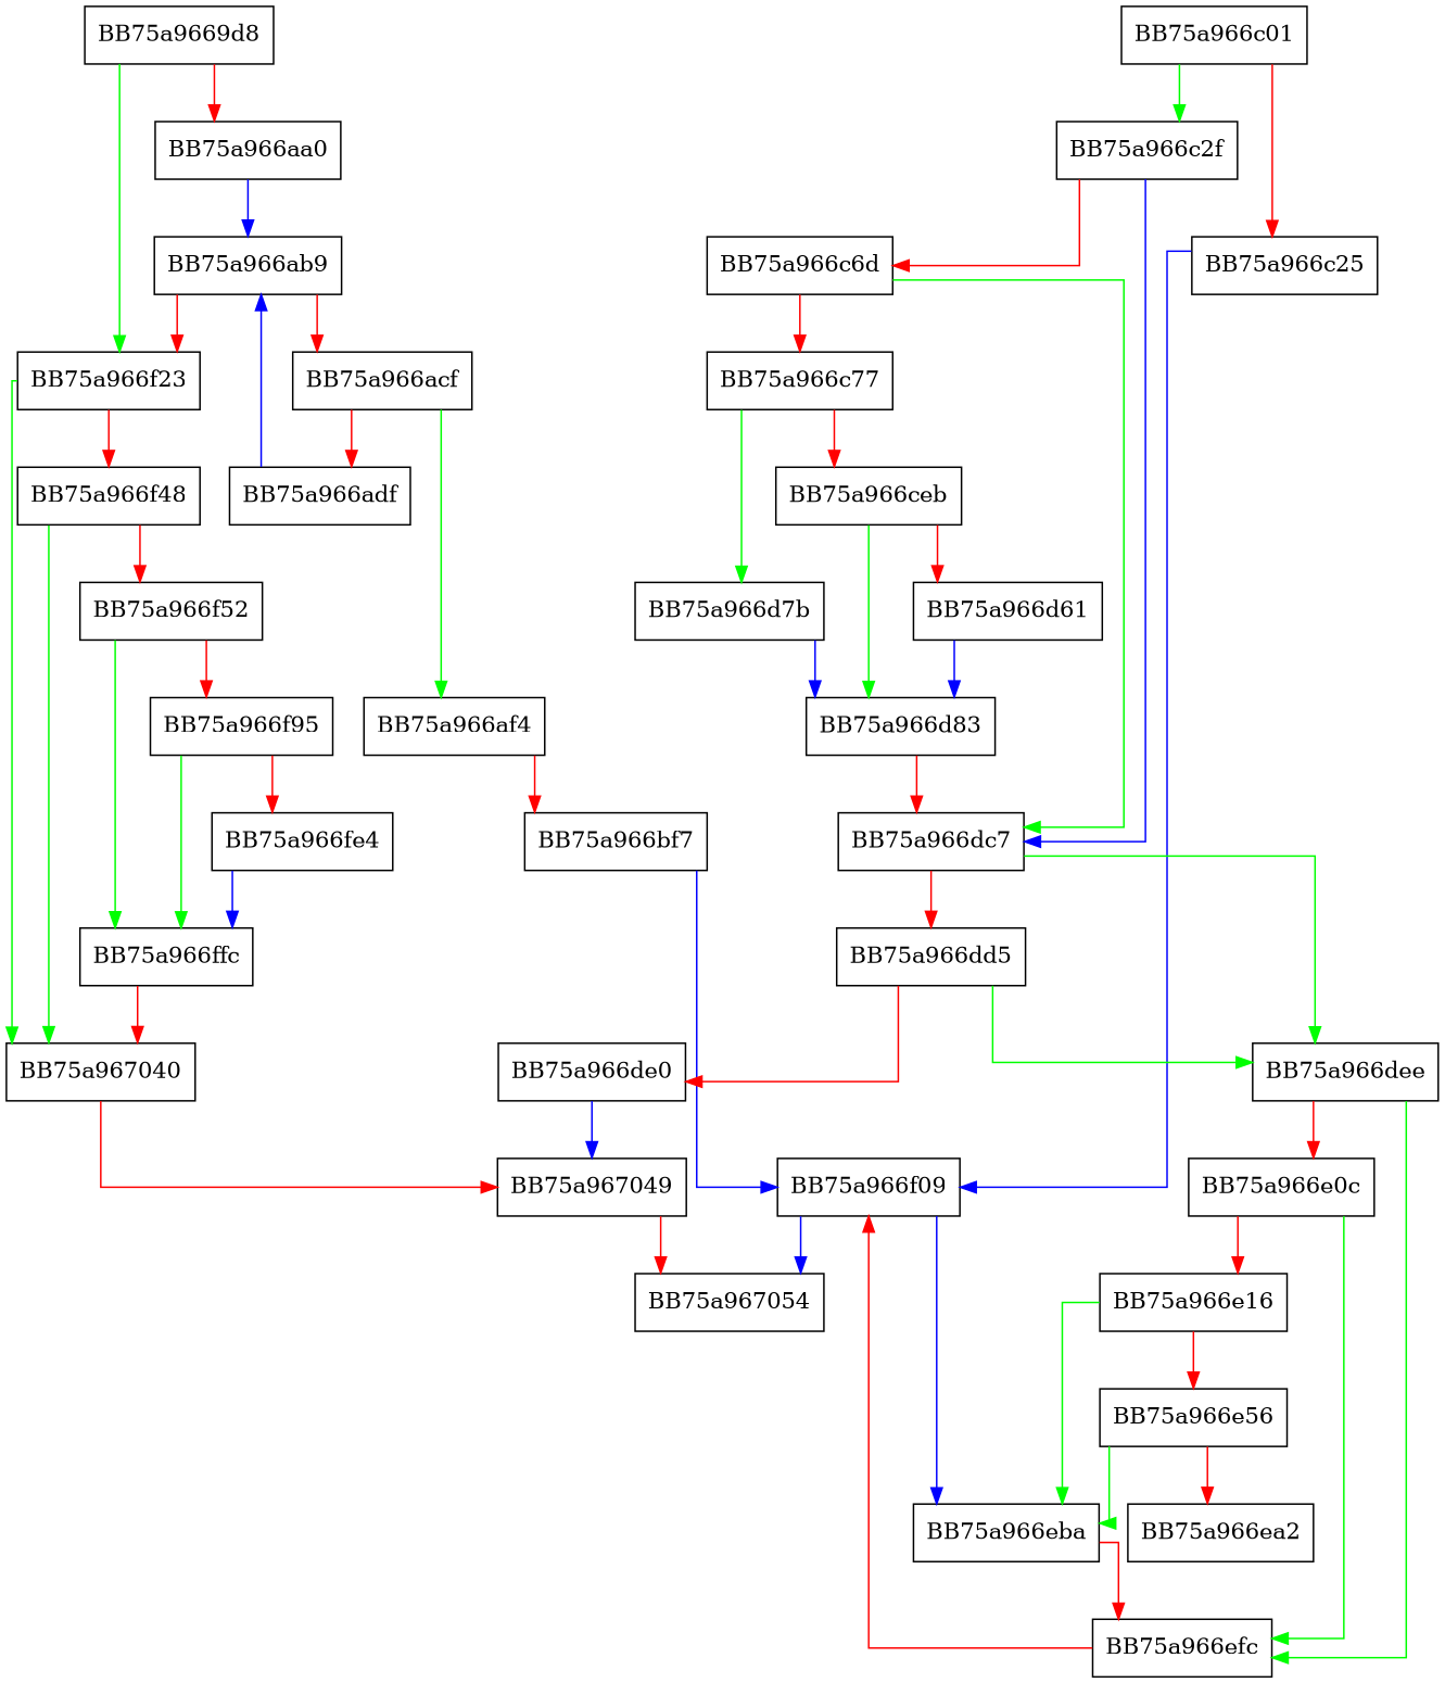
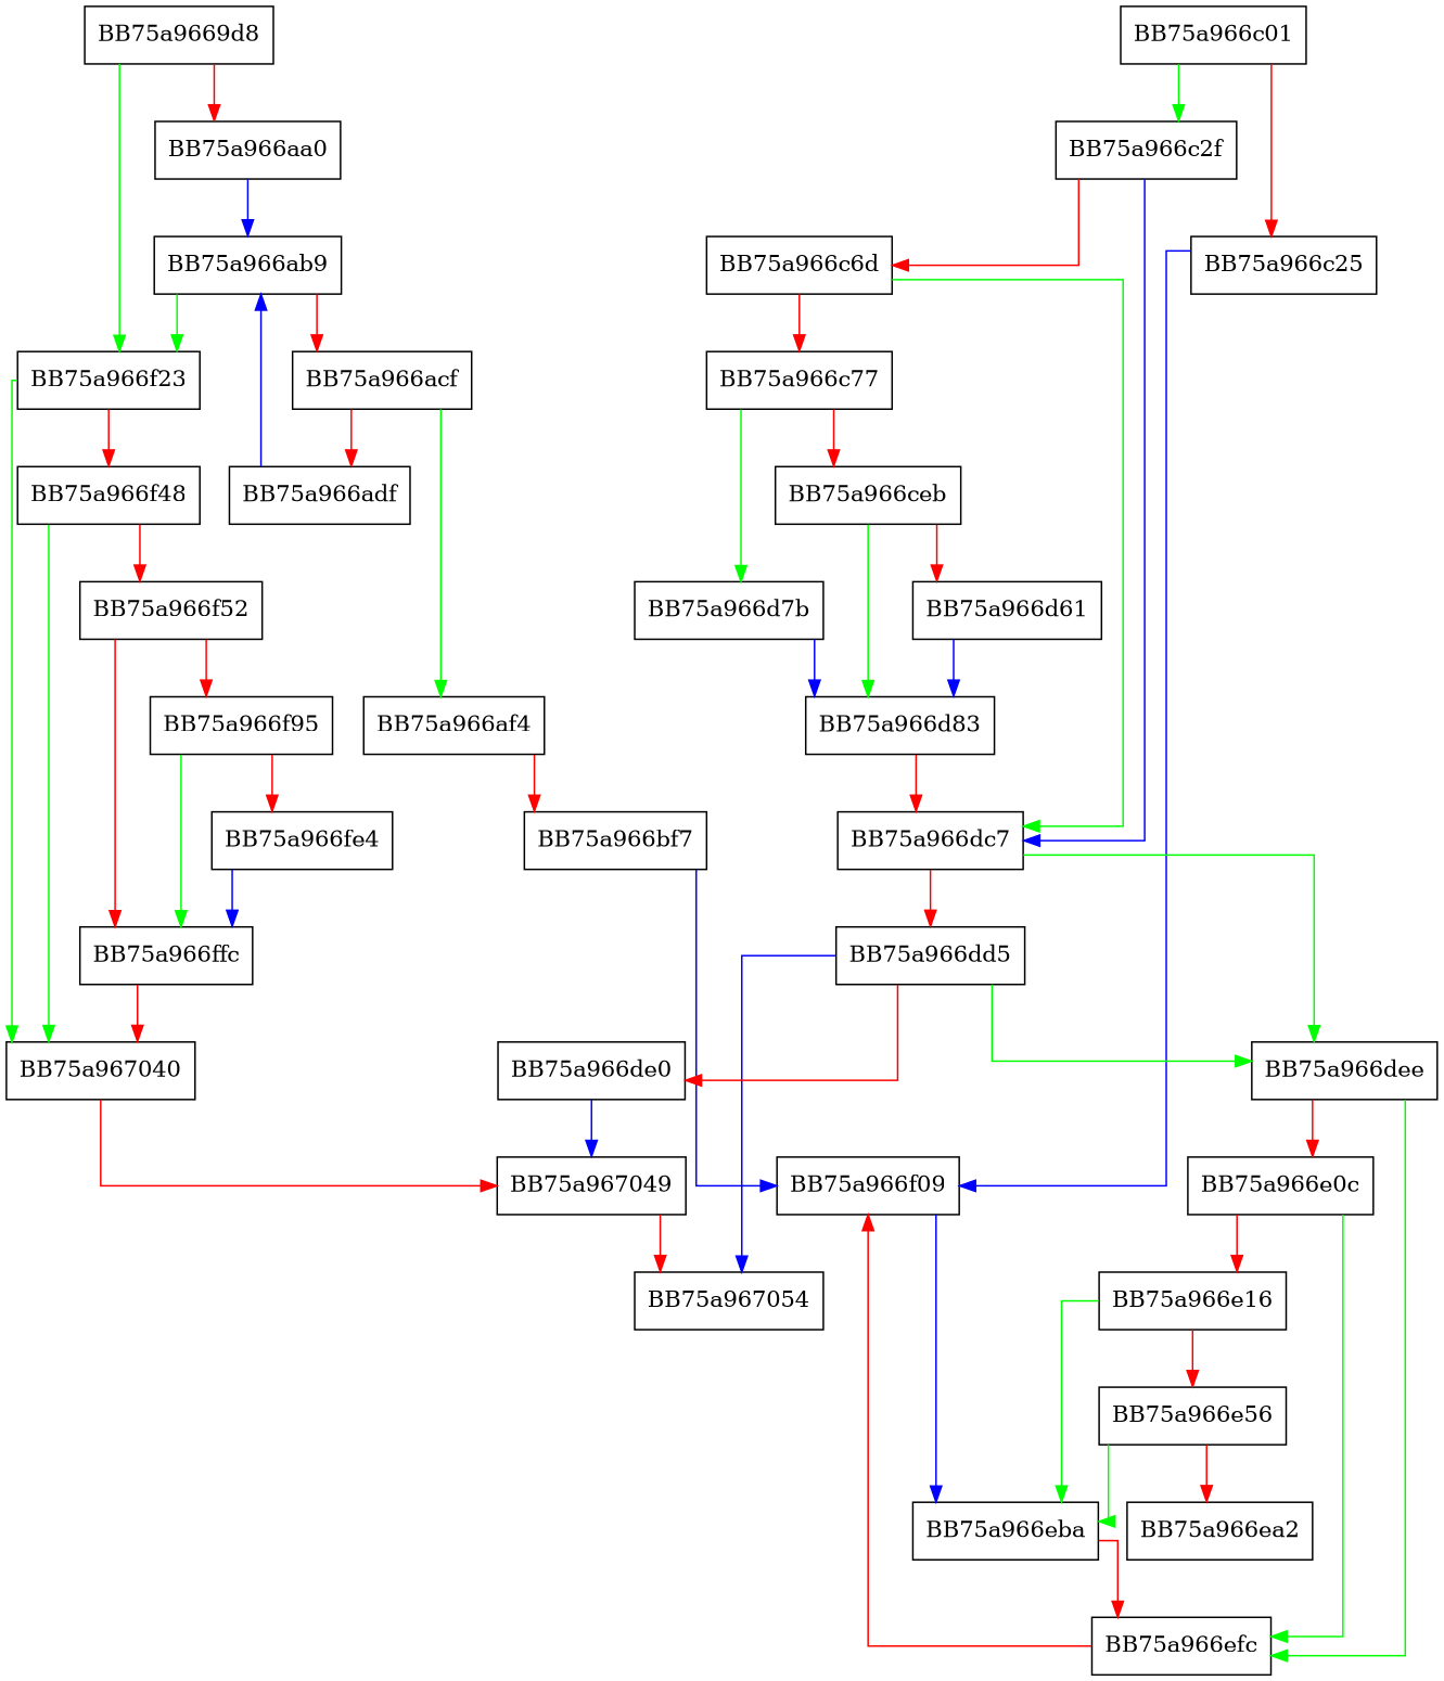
  digraph {
    splines=ortho
    node [shape=box]
    edge [color=red]
    BB75a9669d8
    BB75a966f23
    BB75a966aa0
    BB75a967040
    BB75a966f48
    BB75a966ab9
    BB75a967049
    BB75a966f52
    BB75a966acf
    BB75a966af4
    BB75a966adf
    BB75a966bf7
    BB75a966c01
    BB75a966c2f
    BB75a966c25
    BB75a966f09
    BB75a966dc7
    BB75a966c6d
    BB75a967054
    BB75a966eba
    BB75a966dee
    BB75a966dd5
    BB75a966c77
    BB75a966efc
    BB75a966e0c
    BB75a966de0
    BB75a966d7b
    BB75a966ceb
    BB75a966d83
    BB75a966d61
    BB75a966e16
    BB75a966e56
    BB75a966ea2
    BB75a966ffc
    BB75a966f95
    BB75a966fe4
    BB75a9669d8 -> BB75a966f23 [color=green]
    BB75a9669d8 -> BB75a966aa0
    BB75a966f23 -> BB75a967040 [color=green]
    BB75a966f23 -> BB75a966f48
    BB75a966aa0 -> BB75a966ab9 [color=blue]
    BB75a967040 -> BB75a967049
    BB75a966f48 -> BB75a967040 [color=green]
    BB75a966f48 -> BB75a966f52
-   BB75a966ab9 -> BB75a966f23
+   BB75a966ab9 -> BB75a966f23 [color=green]
    BB75a966ab9 -> BB75a966acf
    BB75a967049 -> BB75a967054
-   BB75a966f52 -> BB75a966ffc [color=green]
+   BB75a966f52 -> BB75a966ffc
    BB75a966f52 -> BB75a966f95
    BB75a966acf -> BB75a966af4 [color=green]
    BB75a966acf -> BB75a966adf
    BB75a966af4 -> BB75a966bf7
    BB75a966adf -> BB75a966ab9 [color=blue]
    BB75a966bf7 -> BB75a966f09 [color=blue]
    BB75a966c01 -> BB75a966c2f [color=green]
    BB75a966c01 -> BB75a966c25
    BB75a966c2f -> BB75a966dc7 [color=blue]
    BB75a966c2f -> BB75a966c6d
    BB75a966c25 -> BB75a966f09 [color=blue]
-   BB75a966f09 -> BB75a967054 [color=blue]
+   BB75a966dd5 -> BB75a967054 [color=blue]
    BB75a966f09 -> BB75a966eba [color=blue]
    BB75a966dc7 -> BB75a966dee [color=green]
    BB75a966dc7 -> BB75a966dd5
    BB75a966c6d -> BB75a966dc7 [color=green]
    BB75a966c6d -> BB75a966c77
    BB75a966eba -> BB75a966efc
    BB75a966dee -> BB75a966efc [color=green]
    BB75a966dee -> BB75a966e0c
    BB75a966dd5 -> BB75a966dee [color=green]
    BB75a966dd5 -> BB75a966de0
    BB75a966c77 -> BB75a966d7b [color=green]
    BB75a966c77 -> BB75a966ceb
    BB75a966efc -> BB75a966f09
    BB75a966e0c -> BB75a966efc [color=green]
    BB75a966e0c -> BB75a966e16
    BB75a966de0 -> BB75a967049 [color=blue]
    BB75a966d7b -> BB75a966d83 [color=blue]
    BB75a966ceb -> BB75a966d83 [color=green]
    BB75a966ceb -> BB75a966d61
    BB75a966d83 -> BB75a966dc7
    BB75a966d61 -> BB75a966d83 [color=blue]
    BB75a966e16 -> BB75a966eba [color=green]
    BB75a966e16 -> BB75a966e56
    BB75a966e56 -> BB75a966eba [color=green]
    BB75a966e56 -> BB75a966ea2
    BB75a966ffc -> BB75a967040
    BB75a966f95 -> BB75a966ffc [color=green]
    BB75a966f95 -> BB75a966fe4
    BB75a966fe4 -> BB75a966ffc [color=blue]
  }
